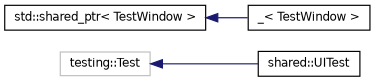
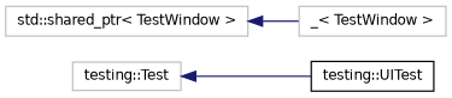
  digraph {
    rankdir=LR
    node [color=black fillcolor=white fontname=Helvetica fontsize=10 shape=record style=filled]
    edge [color=midnightblue dir=back fontname=Helvetica fontsize=10 labelfontname=Helvetica labelfontsize=10 style=solid]
-   n1 [height=0.2 label="shared::UITest" width=0.4]
+   n1 [height=0.2 label="testing::UITest" width=0.4]
    n2 [color=grey75 height=0.2 label="testing::Test" width=0.4]
-   n3 [height=0.2 label="_\< TestWindow \>" width=0.4]
-   n4 [height=0.2 label="std::shared_ptr\< TestWindow \>" width=0.4]
+   n3 [color=grey75 height=0.2 label="_\< TestWindow \>" width=0.4]
+   n4 [color=grey75 height=0.2 label="std::shared_ptr\< TestWindow \>" width=0.4]
    n2 -> n1
    n4 -> n3
  }
